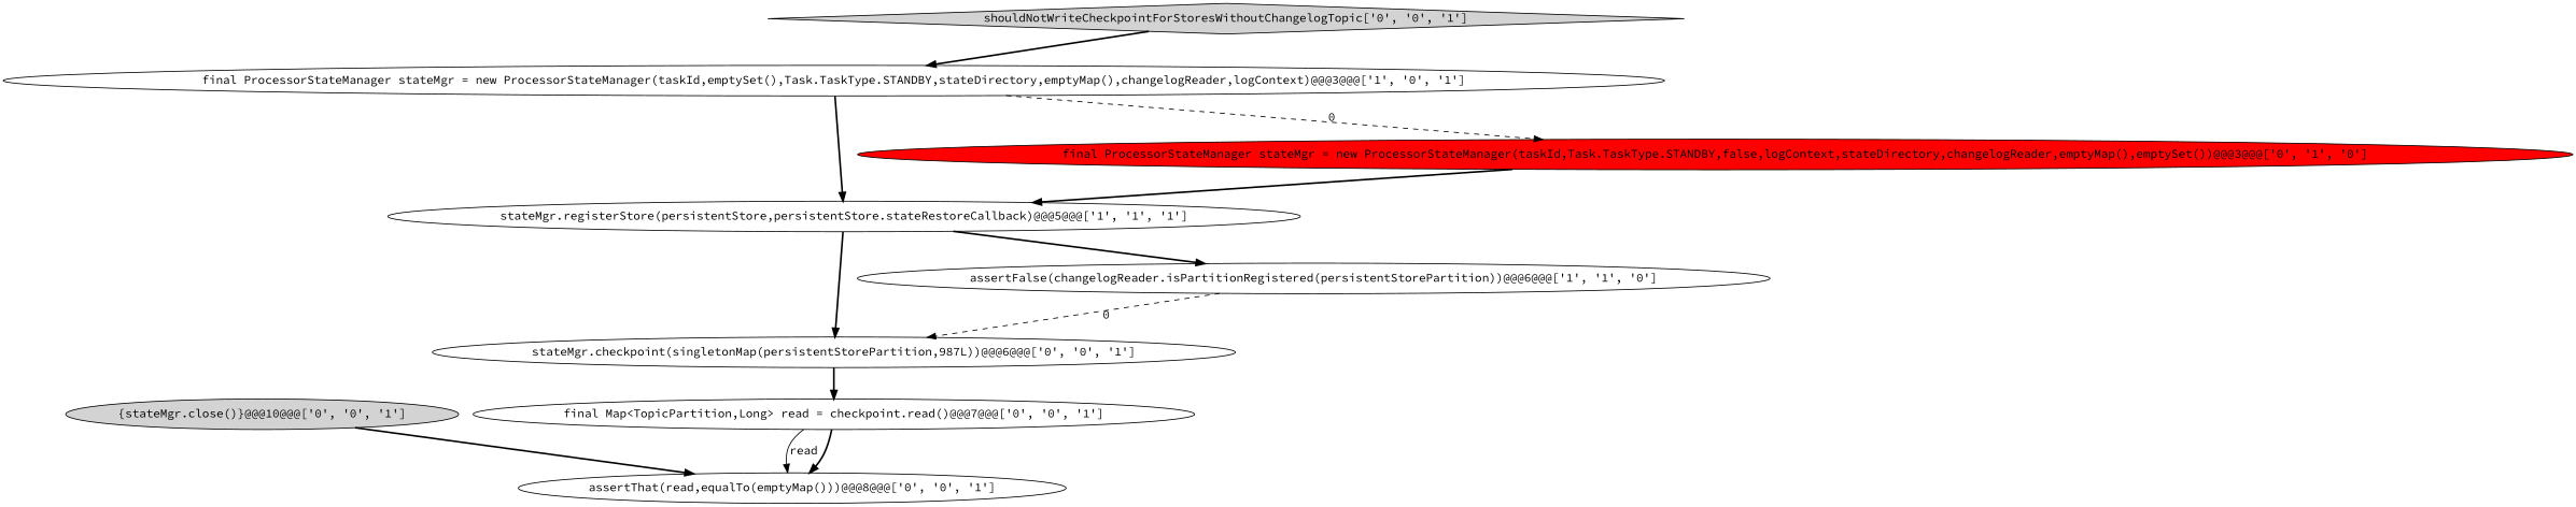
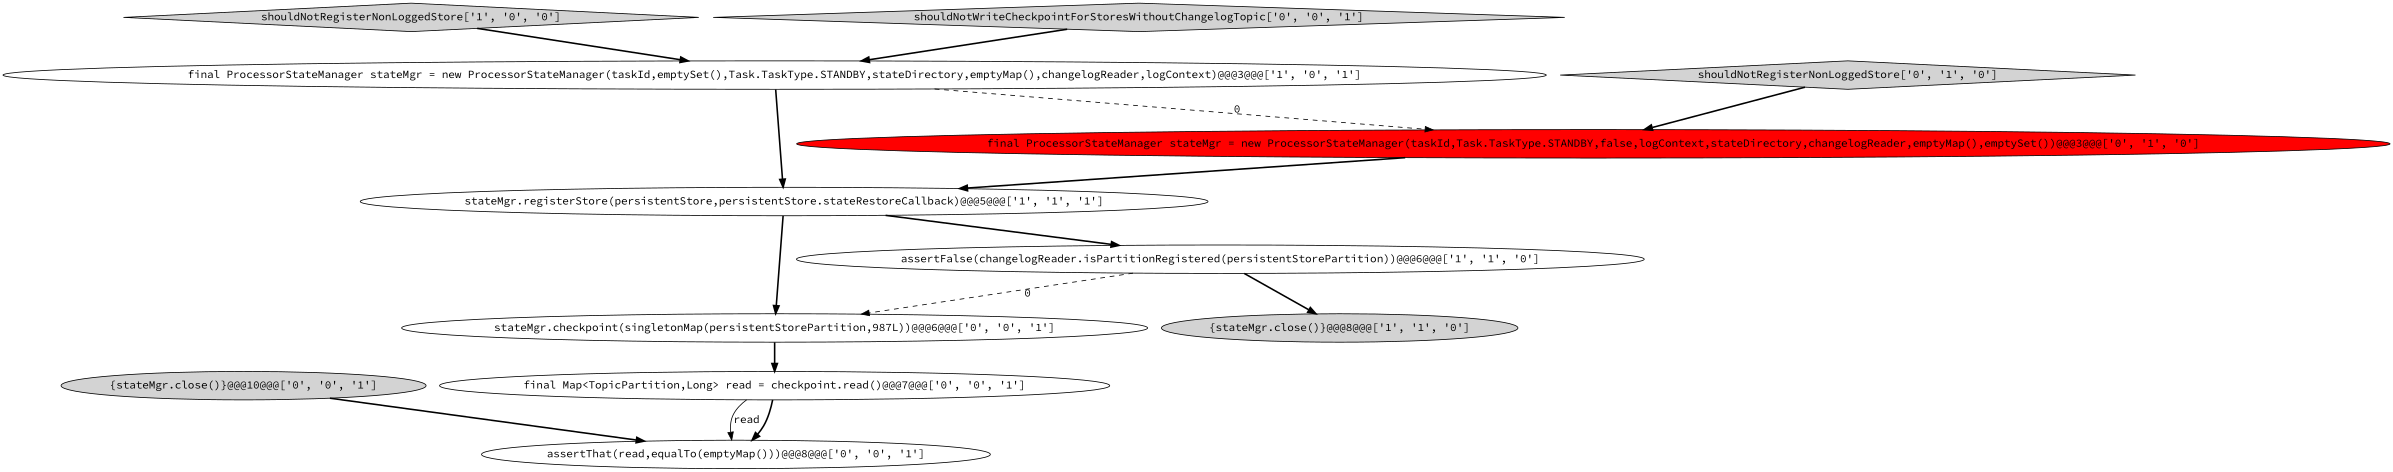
  digraph {
    fontname="Source Code Pro"
    node [fillcolor=white fontname="Source Code Pro" shape=ellipse style=filled]
    edge [fontname="Source Code Pro" style=bold]
    n1 [fillcolor=red label="final ProcessorStateManager stateMgr = new ProcessorStateManager(taskId,Task.TaskType.STANDBY,false,logContext,stateDirectory,changelogReader,emptyMap(),emptySet())@@@3@@@['0', '1', '0']"]
    n2 [label="stateMgr.registerStore(persistentStore,persistentStore.stateRestoreCallback)@@@5@@@['1', '1', '1']"]
    n3 [label="stateMgr.checkpoint(singletonMap(persistentStorePartition,987L))@@@6@@@['0', '0', '1']"]
    n4 [label="assertFalse(changelogReader.isPartitionRegistered(persistentStorePartition))@@@6@@@['1', '1', '0']"]
    n5 [label="final Map<TopicPartition,Long> read = checkpoint.read()@@@7@@@['0', '0', '1']"]
+   n6 [fillcolor=lightgray label="{stateMgr.close()}@@@8@@@['1', '1', '0']"]
+   n7 [fillcolor=lightgray label="shouldNotRegisterNonLoggedStore['0', '1', '0']" shape=diamond]
    n8 [label="assertThat(read,equalTo(emptyMap()))@@@8@@@['0', '0', '1']"]
+   n9 [fillcolor=lightgray label="shouldNotRegisterNonLoggedStore['1', '0', '0']" shape=diamond]
    n10 [label="final ProcessorStateManager stateMgr = new ProcessorStateManager(taskId,emptySet(),Task.TaskType.STANDBY,stateDirectory,emptyMap(),changelogReader,logContext)@@@3@@@['1', '0', '1']"]
    n11 [fillcolor=lightgray label="{stateMgr.close()}@@@10@@@['0', '0', '1']"]
    n12 [fillcolor=lightgray label="shouldNotWriteCheckpointForStoresWithoutChangelogTopic['0', '0', '1']" shape=diamond]
    n1 -> n2
    n2 -> n3
    n2 -> n4
    n3 -> n5
    n4 -> n3 [label=0 style=dashed]
+   n4 -> n6
    n5 -> n8
    n5 -> n8 [label=read style=solid]
+   n7 -> n1
+   n9 -> n10
    n10 -> n1 [label=0 style=dashed]
    n10 -> n2
    n11 -> n8
    n12 -> n10
  }
